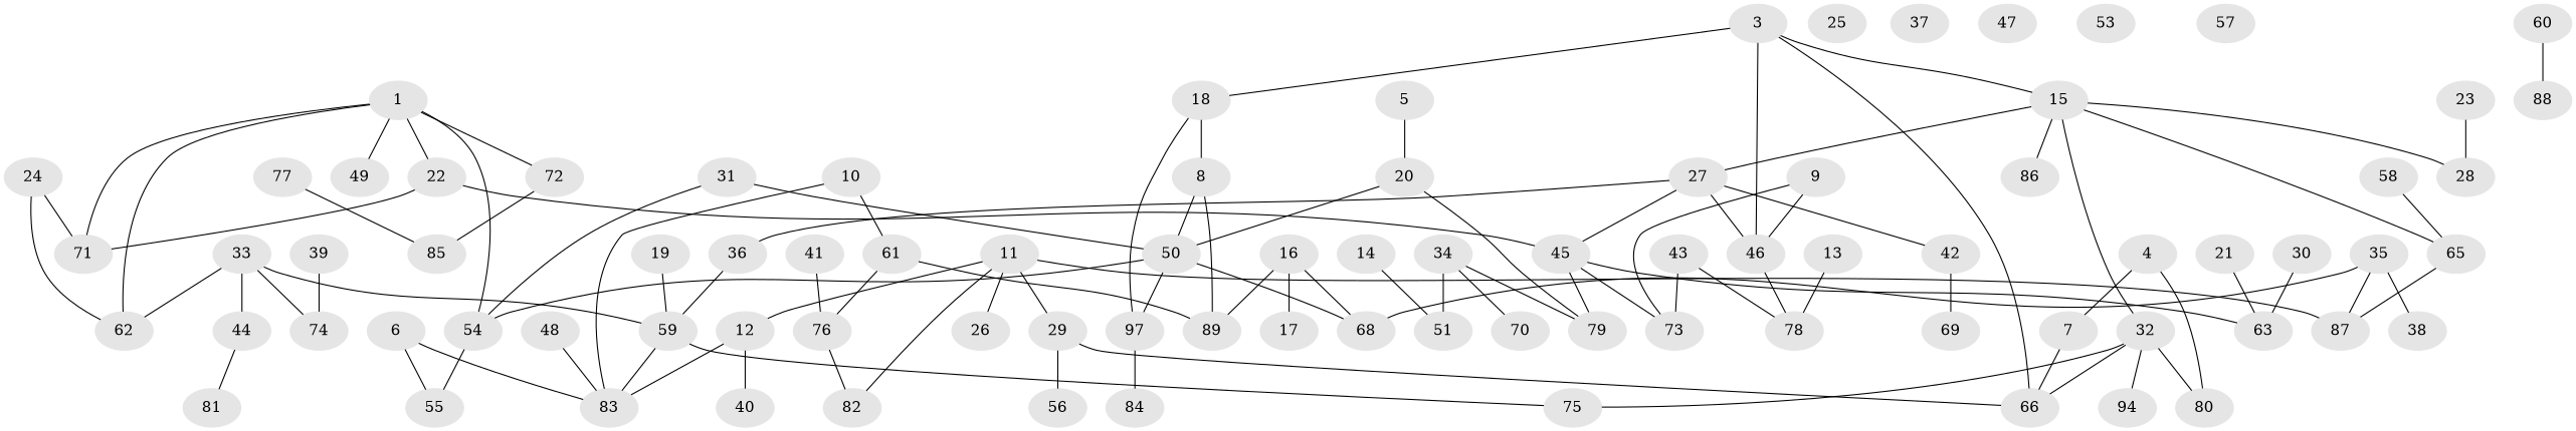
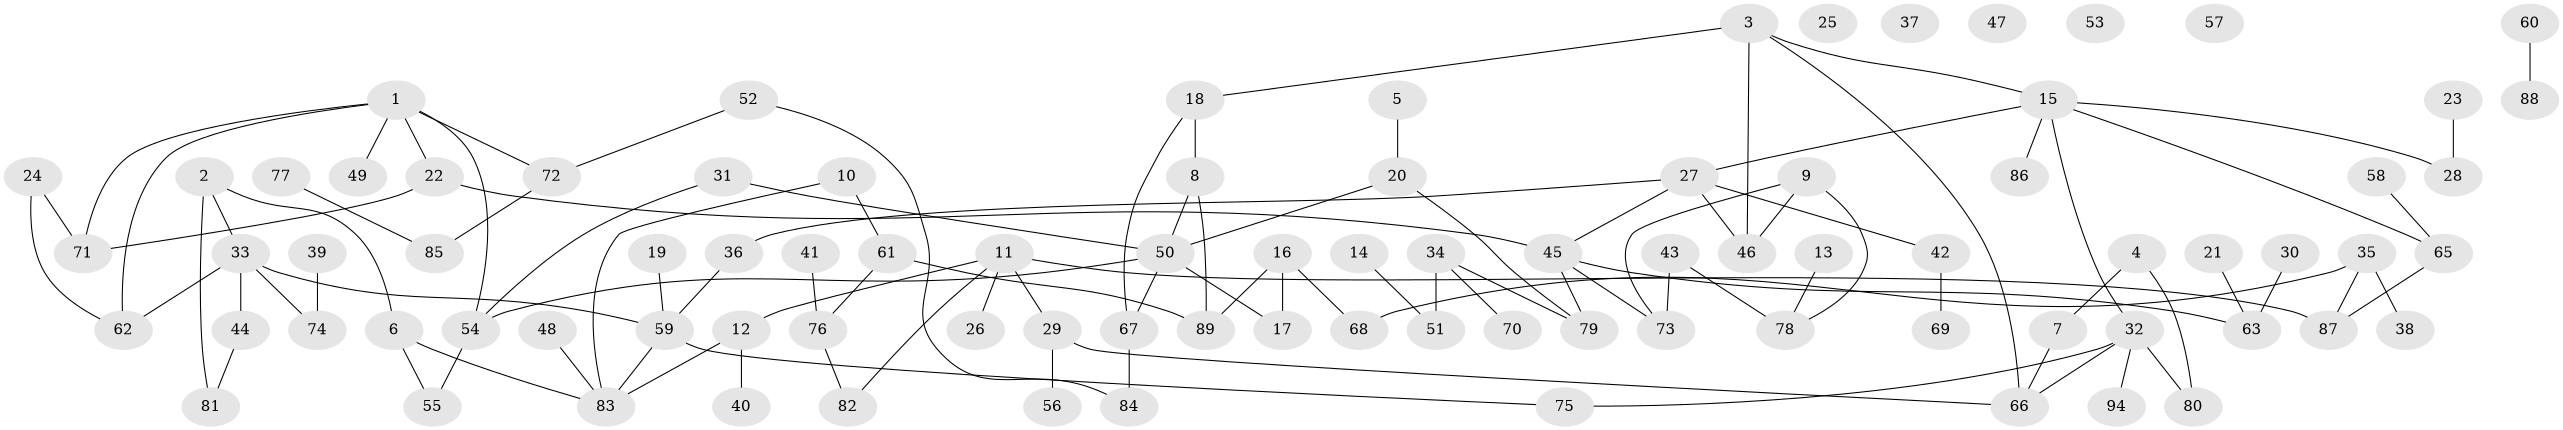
  graph {
    node [color=gray90 style=filled]
    1
    22
    49
    54
    62
    71
    72
    45
    55
    85
+   2
    6
    33
    81
    83
    59
    44
    74
    3
    15
    18
    46
    66
    27
    28
    32
    65
    86
    8
-   67 [label=97]
+   67
    4
    7
    80
    5
    20
    50
    79
    89
    68
    9
    73
    78
    10
    61
    76
    11
    12
    26
    29
    82
    87
    40
    56
    13
    14
    51
    36
    42
    n59 [label=94]
    75
    16
    17
    84
    19
    21
    63
    23
    24
    25
    69
    30
    31
    34
    70
    35
    38
    37
    39
    41
    43
    47
    48
+   52
    53
    57
    58
    60
    88
    77
    1 -- 22
    1 -- 49
    1 -- 54
    1 -- 62
    1 -- 71
    1 -- 72
    22 -- 71
    22 -- 45
    54 -- 55
    72 -- 85
    45 -- 79
    45 -- 73
    45 -- 63
+   2 -- 6
+   2 -- 33
+   2 -- 81
    6 -- 55
    6 -- 83
    33 -- 62
    33 -- 59
    33 -- 44
    33 -- 74
    59 -- 83
    59 -- 75
    44 -- 81
    3 -- 15
    3 -- 18
    3 -- 46
    3 -- 66
    15 -- 27
    15 -- 28
    15 -- 32
    15 -- 65
    15 -- 86
    18 -- 8
    18 -- 67
    27 -- 45
    27 -- 46
    27 -- 36
    27 -- 42
    32 -- 66
    32 -- 80
    32 -- n59
    32 -- 75
    65 -- 87
    8 -- 50
    8 -- 89
    67 -- 84
    4 -- 7
    4 -- 80
    7 -- 66
    5 -- 20
    20 -- 50
    20 -- 79
    50 -- 54
    50 -- 67
-   50 -- 68
+   50 -- 17
    9 -- 46
    9 -- 73
-   46 -- 78
+   9 -- 78
    10 -- 83
    10 -- 61
    61 -- 89
    61 -- 76
    76 -- 82
    11 -- 12
    11 -- 26
    11 -- 29
    11 -- 82
    11 -- 87
    12 -- 83
    12 -- 40
    29 -- 66
    29 -- 56
    13 -- 78
    14 -- 51
    36 -- 59
    42 -- 69
    16 -- 89
    16 -- 68
    16 -- 17
    19 -- 59
    21 -- 63
    23 -- 28
    24 -- 62
    24 -- 71
    30 -- 63
    31 -- 54
    31 -- 50
    34 -- 79
    34 -- 51
    34 -- 70
    35 -- 68
    35 -- 87
    35 -- 38
    39 -- 74
    41 -- 76
    43 -- 73
    43 -- 78
    48 -- 83
+   52 -- 72
+   52 -- 84
    58 -- 65
    60 -- 88
    77 -- 85
  }
